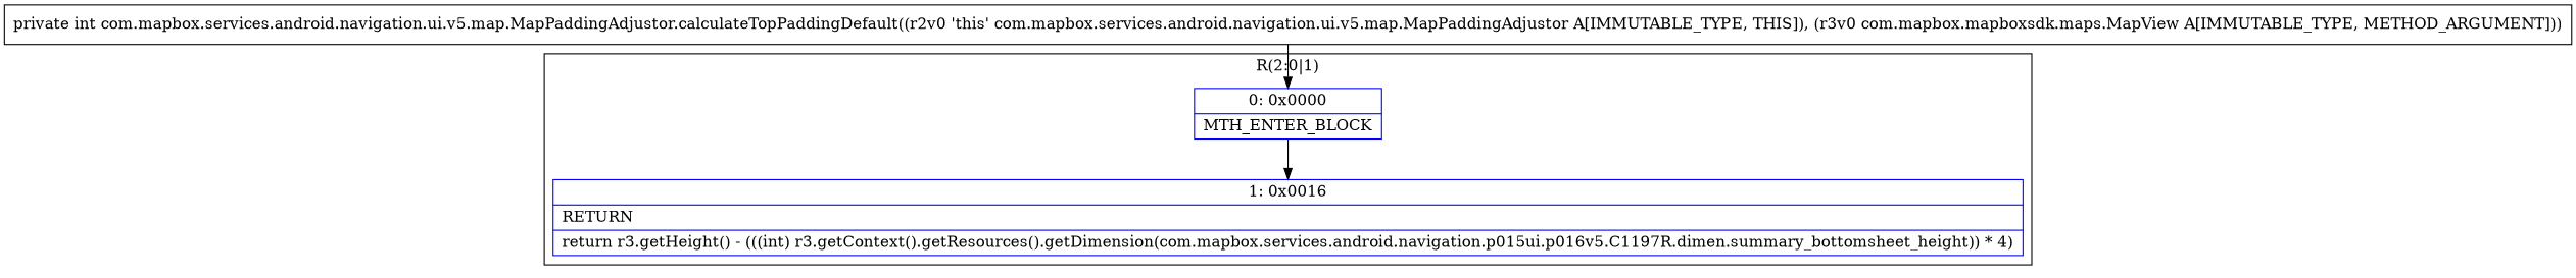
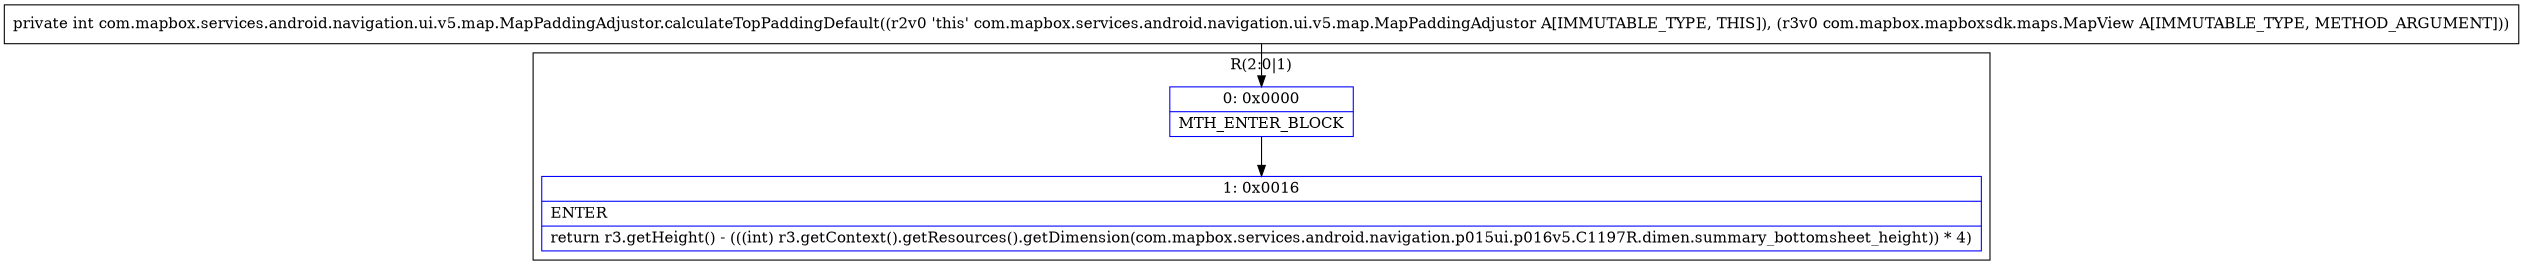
  digraph {
    node [color=blue shape=record]
    n1 [label="{0\:\ 0x0000|MTH_ENTER_BLOCK\l}"]
-   n2 [label="{1\:\ 0x0016|RETURN\l|return r3.getHeight() \- (((int) r3.getContext().getResources().getDimension(com.mapbox.services.android.navigation.p015ui.p016v5.C1197R.dimen.summary_bottomsheet_height)) * 4)\l}"]
+   n2 [label="{1\:\ 0x0016|ENTER\l|return r3.getHeight() \- (((int) r3.getContext().getResources().getDimension(com.mapbox.services.android.navigation.p015ui.p016v5.C1197R.dimen.summary_bottomsheet_height)) * 4)\l}"]
    n3 [label="{private int com.mapbox.services.android.navigation.ui.v5.map.MapPaddingAdjustor.calculateTopPaddingDefault((r2v0 'this' com.mapbox.services.android.navigation.ui.v5.map.MapPaddingAdjustor A[IMMUTABLE_TYPE, THIS]), (r3v0 com.mapbox.mapboxsdk.maps.MapView A[IMMUTABLE_TYPE, METHOD_ARGUMENT])) }" color=""]
    subgraph cluster_1 {
      label="R(2:0|1)"
      n1
      n2
    }
    n1 -> n2
    n3 -> n1
  }
